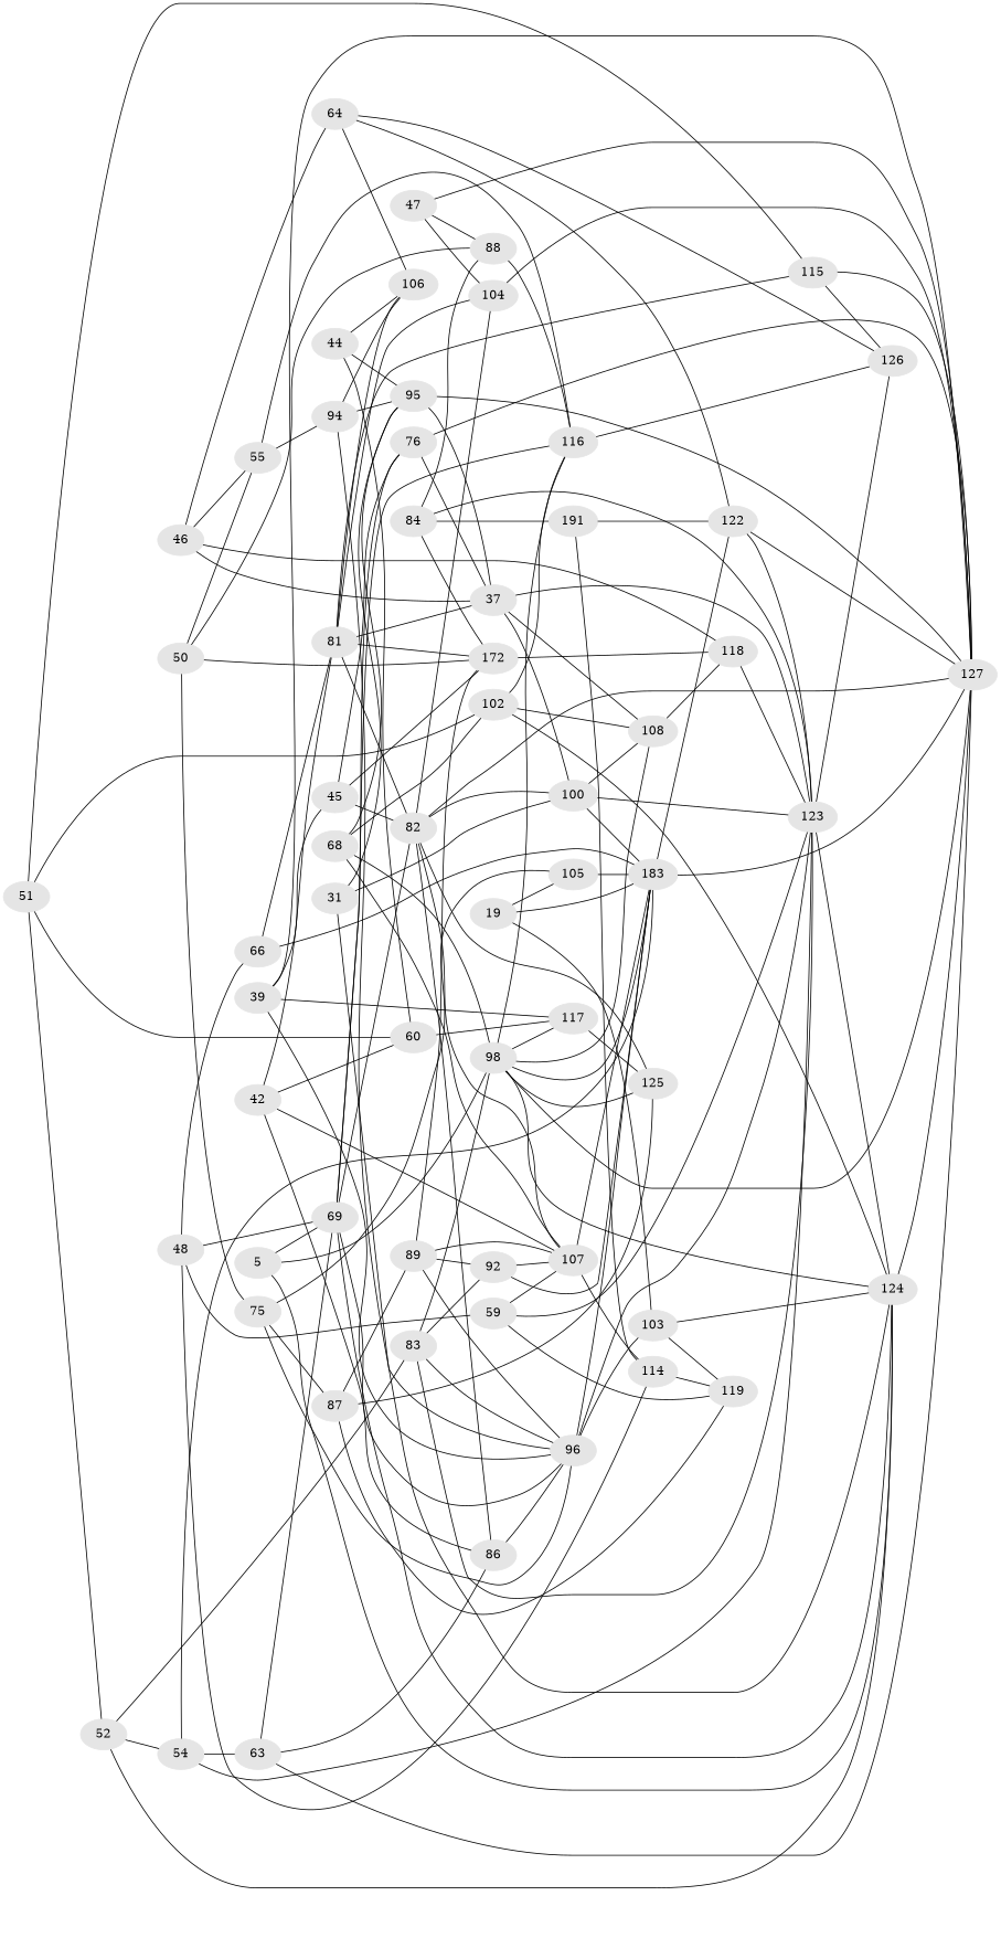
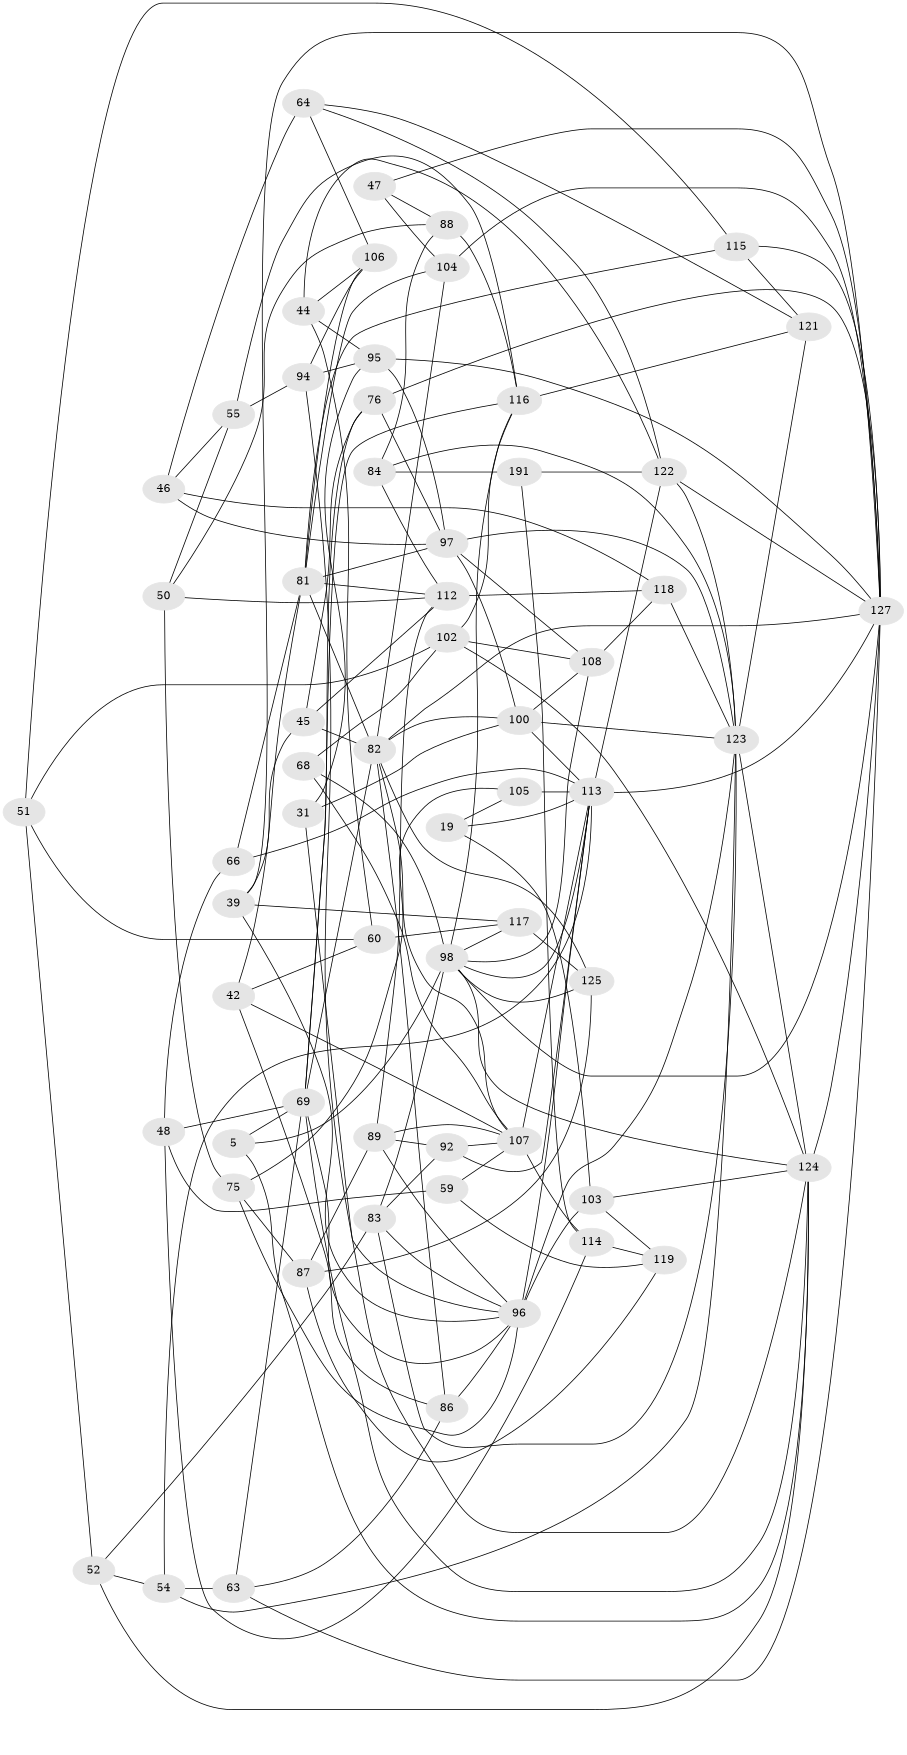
  graph {
    rankdir=LR
    node [color=gray90 style=filled]
    5 [super="+4"]
    69 [super="+28"]
    98 [super="+74"]
    124 [super="+120+58+91"]
    96 [super="+32+35"]
    76
    82 [super="+20+37+56"]
    116 [super="+24"]
-   113 [super="+93+80+110" label=183]
+   113 [super="+93+80+110"]
    117
    127 [super="+109+78"]
    125 [super="+61"]
    108 [super="+18"]
    19
    103
    105 [super="+12+77"]
    119
    122 [super="+99+62"]
    95 [super="+90"]
-   97 [super="+70" label=37]
+   97 [super="+70"]
    31
    100 [super="+7+8"]
    123 [super="+22+85+53"]
    39
    45
-   112 [super="+10+49" label=172]
+   112 [super="+10+49"]
    42
    60
    81 [super="+40"]
    86
    107 [super="+67"]
    106
    104 [super="+26"]
    115
    114
    44
    118
    46
    55
    64
    94
-   126
+   126 [label=121]
    47
    88
    48
    59
    66
    50
    75
    87
    51
    52
    102 [super="+79"]
    54
    83 [super="+30"]
    63
    92 [super="+73"]
    68
    89 [super="+72"]
    84
    n61 [label=191]
    5 -- 69
    5 -- 98
    5 -- 124 [weight=2]
    69 -- 124
    69 -- 96
    69 -- 76
    69 -- 82
    69 -- 116
    98 -- 124
    98 -- 116
    98 -- 113 [weight=2]
    98 -- 117
    98 -- 127 [weight=3]
    98 -- 125 [weight=2]
    98 -- 108
    124 -- 127
    96 -- 113
    96 -- 103
    96 -- 123
    76 -- 127
    76 -- 97
    82 -- 127 [weight=2]
    82 -- 125 [weight=2]
    82 -- 100
    82 -- 86
    82 -- 107 [weight=3]
    82 -- 104 [weight=2]
    116 -- 126
    113 -- 127
    113 -- 122 [weight=2]
    117 -- 125
    108 -- 118
    19 -- 113
    19 -- 103
    19 -- 105 [weight=2]
    103 -- 124
    103 -- 119
    105 -- 113 [weight=3]
    122 -- 127
    122 -- 123 [weight=2]
    95 -- 127 [weight=2]
    95 -- 97
    97 -- 108
    97 -- 100
    97 -- 123
    31 -- 96
    31 -- 95 [weight=2]
    31 -- 100
    100 -- 113 [weight=2]
    100 -- 108 [weight=2]
    100 -- 123
    123 -- 124 [weight=3]
    123 -- 126
    39 -- 96
    39 -- 117
    39 -- 127
    39 -- 45
    45 -- 76
    45 -- 82
    45 -- 112
    112 -- 118
    42 -- 60
    42 -- 81
    42 -- 86
    42 -- 107
    60 -- 117
    81 -- 82
    81 -- 97
    81 -- 112
    81 -- 106
    81 -- 104
    81 -- 115
    86 -- 96
    107 -- 113
    107 -- 114
    104 -- 127
    115 -- 127
    115 -- 126
    114 -- 119
+   44 -- 122
    44 -- 95
    44 -- 60
    44 -- 106
    118 -- 123
    46 -- 97
    46 -- 118
    46 -- 55
    46 -- 64
    55 -- 116
    55 -- 94
    64 -- 122
    64 -- 106
    64 -- 126
    94 -- 124
    94 -- 95
    94 -- 106
    47 -- 127
    47 -- 104 [weight=2]
    47 -- 88
    88 -- 116
    48 -- 69
    48 -- 114
    48 -- 59
    48 -- 66
    59 -- 119
-   59 -- 123
    59 -- 107
    66 -- 113 [weight=2]
    66 -- 81
    50 -- 112
    50 -- 55
    50 -- 88
    50 -- 75
    75 -- 96
    75 -- 105
    75 -- 87
    87 -- 125
    87 -- 119
    87 -- 89
    51 -- 60
    51 -- 115
    51 -- 52
    51 -- 102
    52 -- 124
    52 -- 54
    52 -- 83
    102 -- 124
    102 -- 116 [weight=2]
    102 -- 108
    54 -- 113
    54 -- 123
    54 -- 63
    83 -- 98
    83 -- 96
    83 -- 123
    83 -- 92 [weight=2]
    63 -- 69
    63 -- 127
    63 -- 86
    92 -- 113 [weight=2]
    92 -- 107
    68 -- 98
-   68 -- 95
    68 -- 107
    68 -- 102
    89 -- 96
    89 -- 112 [weight=2]
    89 -- 107
    89 -- 92
    84 -- 123
    84 -- 112
    84 -- 88
    84 -- n61
    n61 -- 122
    n61 -- 114
  }
